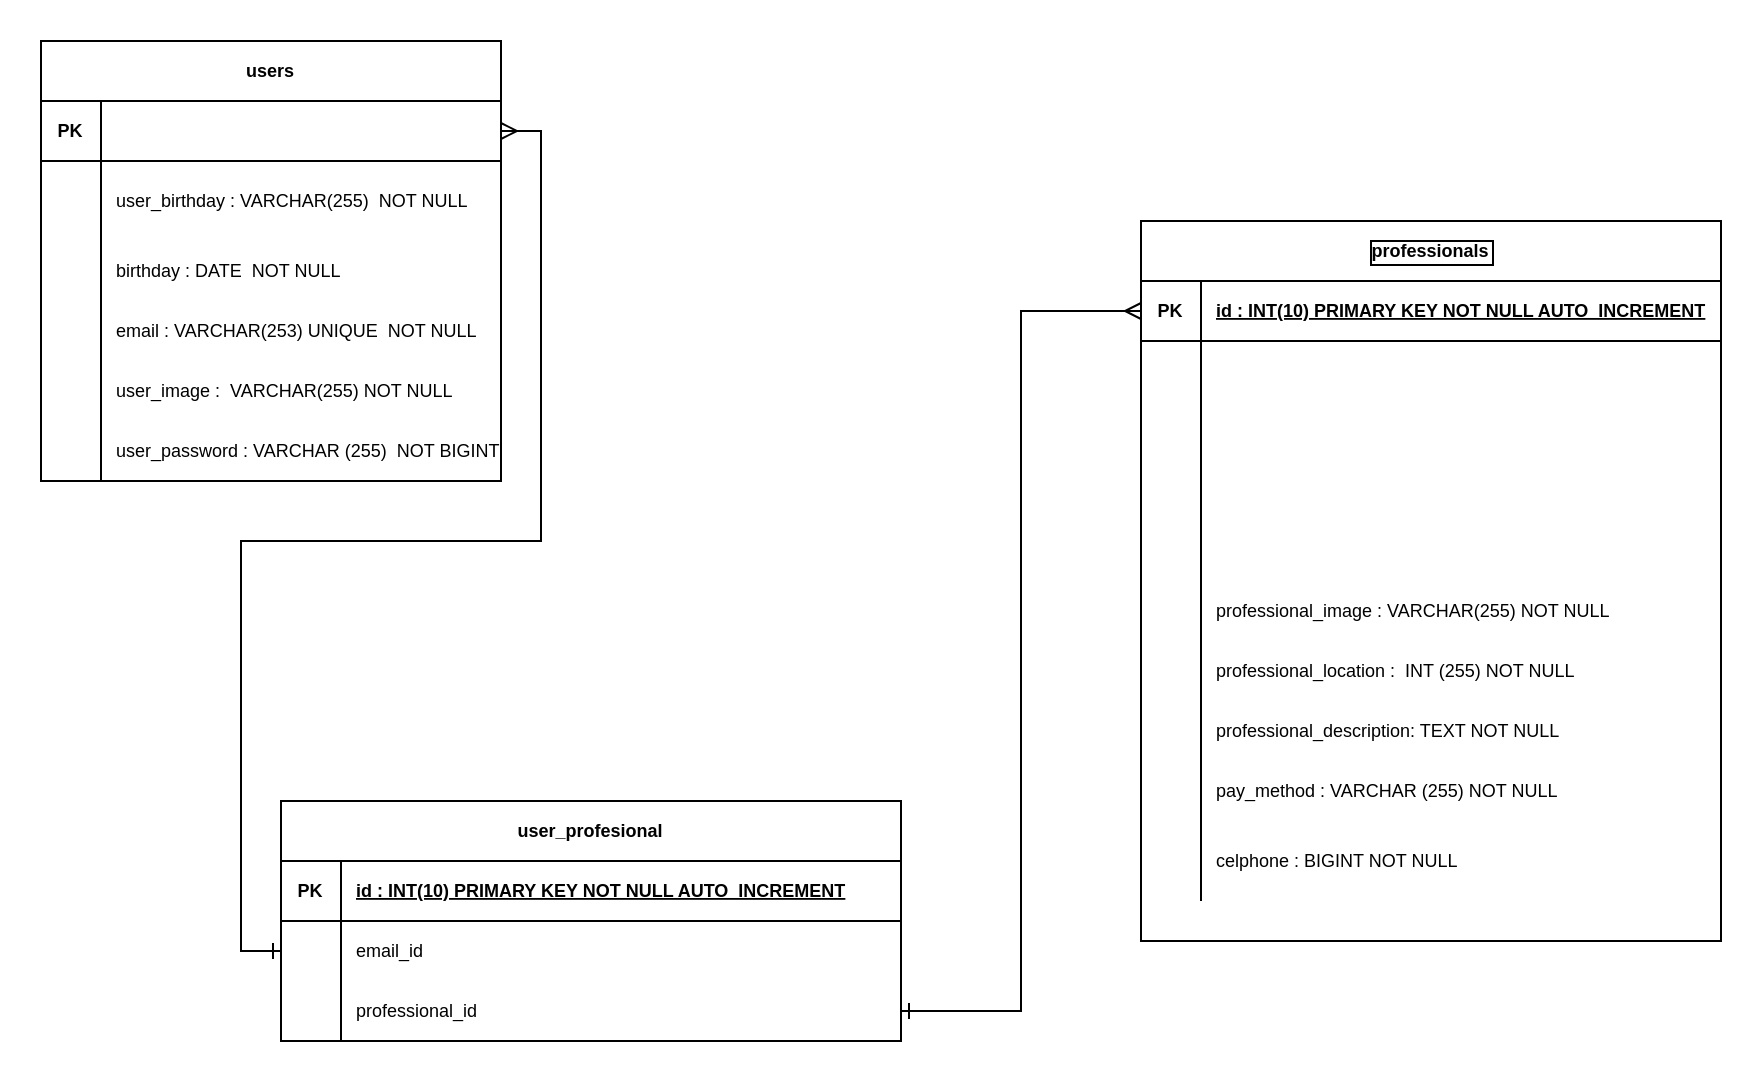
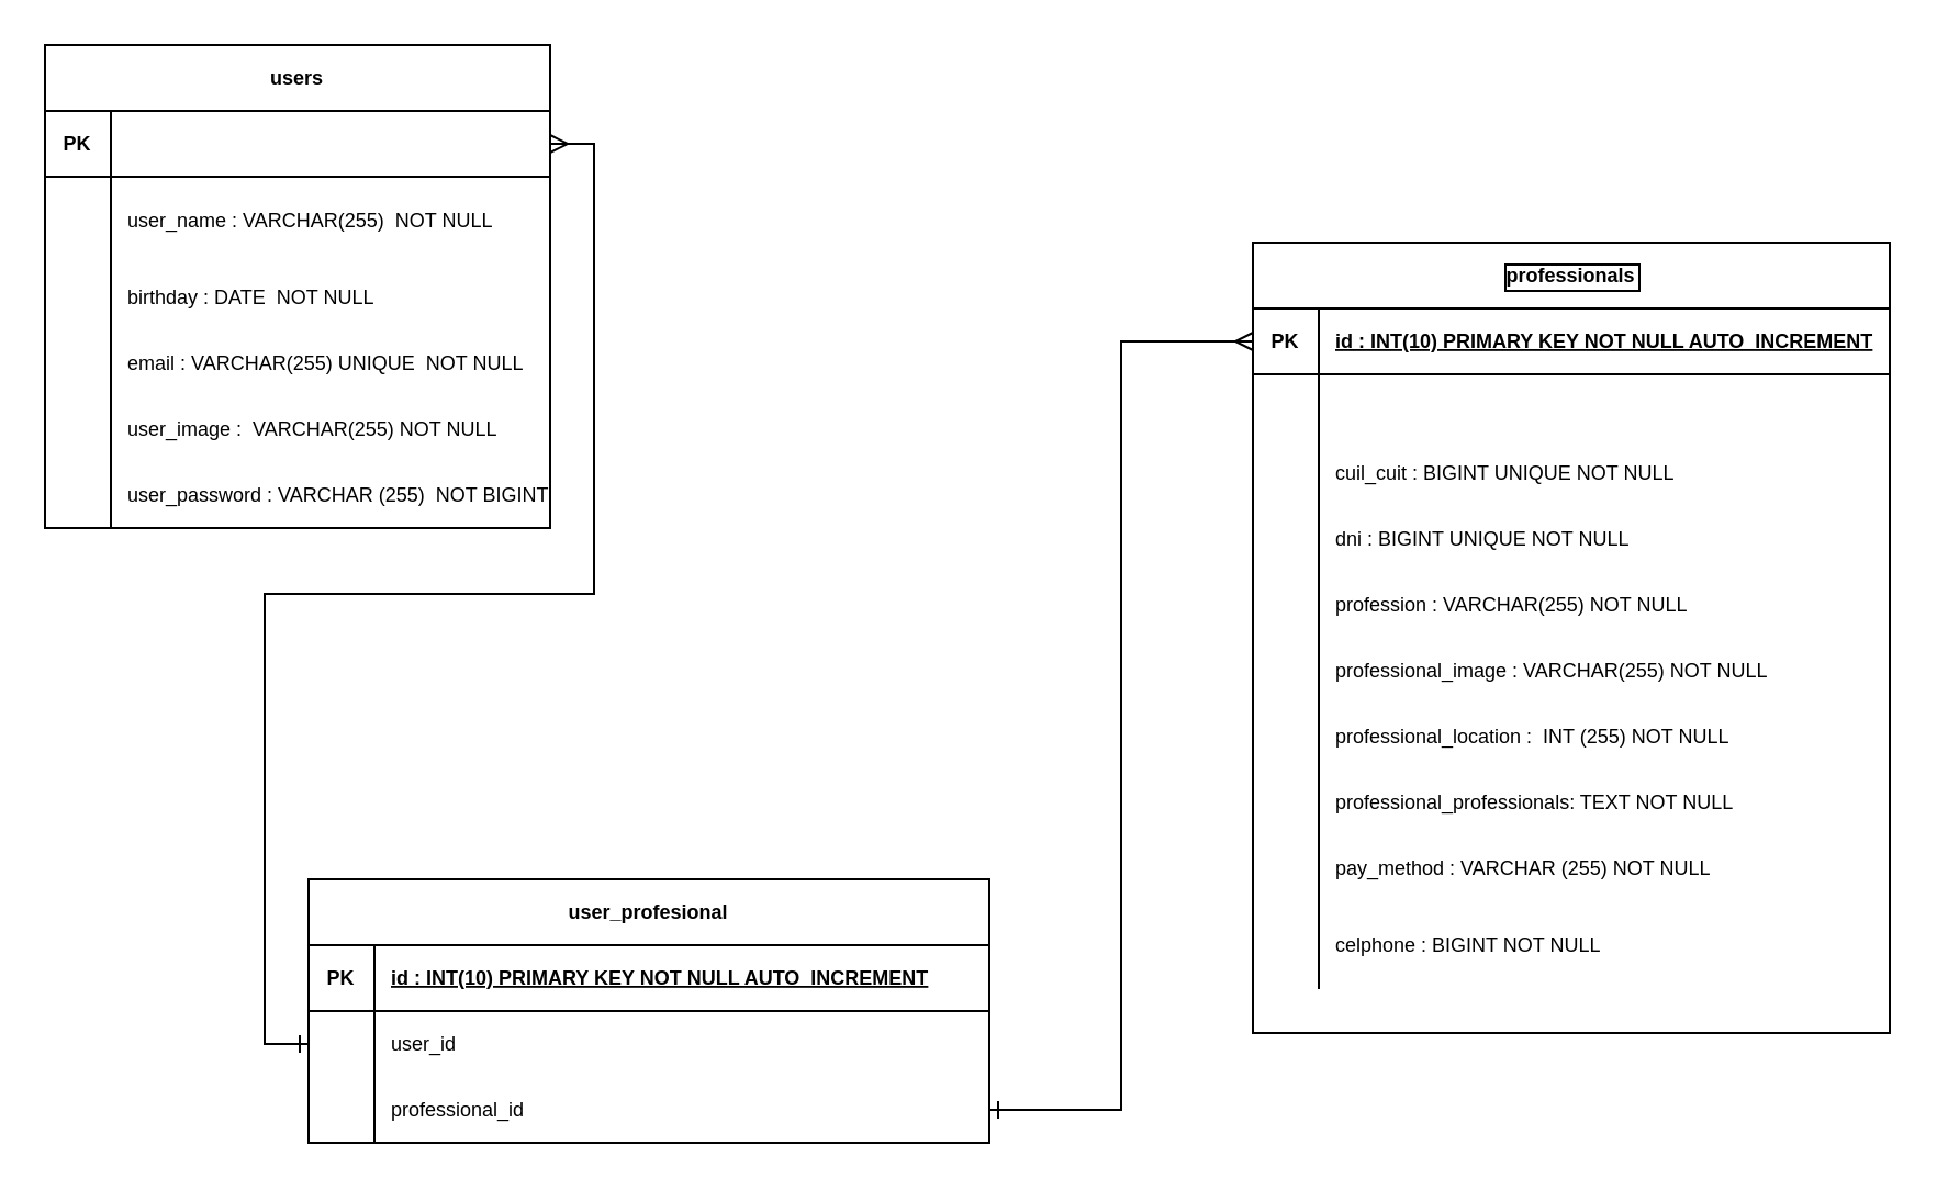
  <mxCell id="0" />
  <mxCell id="1" parent="0" />
  <mxCell id="2" value="users" style="shape=table;startSize=30;container=1;collapsible=1;childLayout=tableLayout;fixedRows=1;rowLines=0;fontStyle=1;align=center;resizeLast=1;fontSize=9;" parent="1" vertex="1"><mxGeometry y="20" width="230" height="220" as="geometry" x="20"><mxRectangle x="80" y="120" width="60" height="30" as="alternateBounds" /></mxGeometry></mxCell>
  <mxCell id="3" value="" style="shape=partialRectangle;collapsible=0;dropTarget=0;pointerEvents=0;fillColor=none;top=0;left=0;bottom=1;right=0;points=[[0,0.5],[1,0.5]];portConstraint=eastwest;fontSize=9;" parent="2" vertex="1"><mxGeometry y="30" width="230" height="30" as="geometry" /></mxCell>
  <mxCell id="4" value="PK" style="shape=partialRectangle;connectable=0;fillColor=none;top=0;left=0;bottom=0;right=0;fontStyle=1;overflow=hidden;fontSize=9;" parent="3" vertex="1"><mxGeometry width="30" height="30" as="geometry" /></mxCell>
  <mxCell id="5" value="" style="shape=partialRectangle;collapsible=0;dropTarget=0;pointerEvents=0;fillColor=none;top=0;left=0;bottom=0;right=0;points=[[0,0.5],[1,0.5]];portConstraint=eastwest;fontSize=9;" parent="2" vertex="1"><mxGeometry y="60" width="230" height="40" as="geometry" /></mxCell>
  <mxCell id="6" value="" style="shape=partialRectangle;connectable=0;fillColor=none;top=0;left=0;bottom=0;right=0;editable=1;overflow=hidden;fontSize=9;" parent="5" vertex="1"><mxGeometry width="30" height="40" as="geometry" /></mxCell>
- <mxCell id="7" value="user_birthday : VARCHAR(255)  NOT NULL" style="shape=partialRectangle;connectable=0;fillColor=none;top=0;left=0;bottom=0;right=0;align=left;spacingLeft=6;overflow=hidden;fontSize=9;" parent="5" vertex="1"><mxGeometry x="30" width="200" height="40" as="geometry" /></mxCell>
+ <mxCell id="7" value="user_name : VARCHAR(255)  NOT NULL" style="shape=partialRectangle;connectable=0;fillColor=none;top=0;left=0;bottom=0;right=0;align=left;spacingLeft=6;overflow=hidden;fontSize=9;" parent="5" vertex="1"><mxGeometry x="30" width="200" height="40" as="geometry" /></mxCell>
  <mxCell id="8" value="" style="shape=partialRectangle;collapsible=0;dropTarget=0;pointerEvents=0;fillColor=none;top=0;left=0;bottom=0;right=0;points=[[0,0.5],[1,0.5]];portConstraint=eastwest;fontSize=9;" parent="2" vertex="1"><mxGeometry y="100" width="230" height="30" as="geometry" /></mxCell>
  <mxCell id="9" value="" style="shape=partialRectangle;connectable=0;fillColor=none;top=0;left=0;bottom=0;right=0;editable=1;overflow=hidden;fontSize=9;" parent="8" vertex="1"><mxGeometry width="30" height="30" as="geometry" /></mxCell>
  <mxCell id="10" value="birthday : DATE  NOT NULL" style="shape=partialRectangle;connectable=0;fillColor=none;top=0;left=0;bottom=0;right=0;align=left;spacingLeft=6;overflow=hidden;fontSize=9;" parent="8" vertex="1"><mxGeometry x="30" width="200" height="30" as="geometry" /></mxCell>
  <mxCell id="11" value="" style="shape=partialRectangle;collapsible=0;dropTarget=0;pointerEvents=0;fillColor=none;top=0;left=0;bottom=0;right=0;points=[[0,0.5],[1,0.5]];portConstraint=eastwest;fontSize=9;" parent="2" vertex="1"><mxGeometry y="130" width="230" height="30" as="geometry" /></mxCell>
  <mxCell id="12" value="" style="shape=partialRectangle;connectable=0;fillColor=none;top=0;left=0;bottom=0;right=0;editable=1;overflow=hidden;fontSize=9;" parent="11" vertex="1"><mxGeometry width="30" height="30" as="geometry" /></mxCell>
- <mxCell id="13" value="email : VARCHAR(253) UNIQUE  NOT NULL" style="shape=partialRectangle;connectable=0;fillColor=none;top=0;left=0;bottom=0;right=0;align=left;spacingLeft=6;overflow=hidden;fontSize=9;" parent="11" vertex="1"><mxGeometry x="30" width="200" height="30" as="geometry" /></mxCell>
+ <mxCell id="13" value="email : VARCHAR(255) UNIQUE  NOT NULL" style="shape=partialRectangle;connectable=0;fillColor=none;top=0;left=0;bottom=0;right=0;align=left;spacingLeft=6;overflow=hidden;fontSize=9;" parent="11" vertex="1"><mxGeometry x="30" width="200" height="30" as="geometry" /></mxCell>
  <mxCell id="14" value="" style="shape=partialRectangle;collapsible=0;dropTarget=0;pointerEvents=0;fillColor=none;top=0;left=0;bottom=0;right=0;points=[[0,0.5],[1,0.5]];portConstraint=eastwest;fontSize=9;" parent="2" vertex="1"><mxGeometry y="160" width="230" height="30" as="geometry" /></mxCell>
  <mxCell id="15" value="" style="shape=partialRectangle;connectable=0;fillColor=none;top=0;left=0;bottom=0;right=0;editable=1;overflow=hidden;fontSize=9;" parent="14" vertex="1"><mxGeometry width="30" height="30" as="geometry" /></mxCell>
  <mxCell id="16" value="user_image :  VARCHAR(255) NOT NULL" style="shape=partialRectangle;connectable=0;fillColor=none;top=0;left=0;bottom=0;right=0;align=left;spacingLeft=6;overflow=hidden;fontSize=9;" parent="14" vertex="1"><mxGeometry x="30" width="200" height="30" as="geometry" /></mxCell>
  <mxCell id="17" value="" style="shape=partialRectangle;collapsible=0;dropTarget=0;pointerEvents=0;fillColor=none;top=0;left=0;bottom=0;right=0;points=[[0,0.5],[1,0.5]];portConstraint=eastwest;fontSize=9;" parent="2" vertex="1"><mxGeometry y="190" width="230" height="30" as="geometry" /></mxCell>
  <mxCell id="18" value="" style="shape=partialRectangle;connectable=0;fillColor=none;top=0;left=0;bottom=0;right=0;editable=1;overflow=hidden;fontSize=9;" parent="17" vertex="1"><mxGeometry width="30" height="30" as="geometry" /></mxCell>
  <mxCell id="19" value="user_password : VARCHAR (255)  NOT BIGINT" style="shape=partialRectangle;connectable=0;fillColor=none;top=0;left=0;bottom=0;right=0;align=left;spacingLeft=6;overflow=hidden;fontSize=9;" parent="17" vertex="1"><mxGeometry x="30" width="200" height="30" as="geometry" /></mxCell>
  <mxCell id="20" value="professionals" style="shape=table;startSize=30;container=1;collapsible=1;childLayout=tableLayout;fixedRows=1;rowLines=0;fontStyle=1;align=center;resizeLast=1;labelBorderColor=#000000;fontSize=9;" parent="1" vertex="1"><mxGeometry x="570" y="110" width="290" height="360" as="geometry"><mxRectangle x="440" y="120" width="100" height="30" as="alternateBounds" /></mxGeometry></mxCell>
  <mxCell id="21" value="" style="shape=partialRectangle;collapsible=0;dropTarget=0;pointerEvents=0;fillColor=none;top=0;left=0;bottom=1;right=0;points=[[0,0.5],[1,0.5]];portConstraint=eastwest;fontSize=9;" parent="20" vertex="1"><mxGeometry y="30" width="290" height="30" as="geometry" /></mxCell>
  <mxCell id="22" value="PK" style="shape=partialRectangle;connectable=0;fillColor=none;top=0;left=0;bottom=0;right=0;fontStyle=1;overflow=hidden;fontSize=9;" parent="21" vertex="1"><mxGeometry width="30" height="30" as="geometry" /></mxCell>
  <mxCell id="23" value="id : INT(10) PRIMARY KEY NOT NULL AUTO_INCREMENT" style="shape=partialRectangle;connectable=0;fillColor=none;top=0;left=0;bottom=0;right=0;align=left;spacingLeft=6;fontStyle=5;overflow=hidden;fontSize=9;" parent="21" vertex="1"><mxGeometry x="30" width="260" height="30" as="geometry" /></mxCell>
  <mxCell id="24" value="" style="shape=partialRectangle;collapsible=0;dropTarget=0;pointerEvents=0;fillColor=none;top=0;left=0;bottom=0;right=0;points=[[0,0.5],[1,0.5]];portConstraint=eastwest;fontSize=9;" parent="20" vertex="1"><mxGeometry y="60" width="290" height="30" as="geometry" /></mxCell>
  <mxCell id="25" value="" style="shape=partialRectangle;connectable=0;fillColor=none;top=0;left=0;bottom=0;right=0;editable=1;overflow=hidden;fontSize=9;" parent="24" vertex="1"><mxGeometry width="30" height="30" as="geometry" /></mxCell>
  <mxCell id="26" value="" style="shape=partialRectangle;collapsible=0;dropTarget=0;pointerEvents=0;fillColor=none;top=0;left=0;bottom=0;right=0;points=[[0,0.5],[1,0.5]];portConstraint=eastwest;fontSize=9;" parent="20" vertex="1"><mxGeometry y="90" width="290" height="30" as="geometry" /></mxCell>
  <mxCell id="27" value="" style="shape=partialRectangle;connectable=0;fillColor=none;top=0;left=0;bottom=0;right=0;editable=1;overflow=hidden;fontSize=9;" parent="26" vertex="1"><mxGeometry width="30" height="30" as="geometry" /></mxCell>
+ <mxCell id="28" value="cuil_cuit : BIGINT UNIQUE NOT NULL" style="shape=partialRectangle;connectable=0;fillColor=none;top=0;left=0;bottom=0;right=0;align=left;spacingLeft=6;overflow=hidden;fontSize=9;" parent="26" vertex="1"><mxGeometry x="30" width="260" height="30" as="geometry" /></mxCell>
  <mxCell id="29" value="" style="shape=partialRectangle;collapsible=0;dropTarget=0;pointerEvents=0;fillColor=none;top=0;left=0;bottom=0;right=0;points=[[0,0.5],[1,0.5]];portConstraint=eastwest;fontSize=9;" parent="20" vertex="1"><mxGeometry y="120" width="290" height="30" as="geometry" /></mxCell>
  <mxCell id="30" value="" style="shape=partialRectangle;connectable=0;fillColor=none;top=0;left=0;bottom=0;right=0;editable=1;overflow=hidden;fontSize=9;" parent="29" vertex="1"><mxGeometry width="30" height="30" as="geometry" /></mxCell>
+ <mxCell id="31" value="dni : BIGINT UNIQUE NOT NULL" style="shape=partialRectangle;connectable=0;fillColor=none;top=0;left=0;bottom=0;right=0;align=left;spacingLeft=6;overflow=hidden;fontSize=9;" parent="29" vertex="1"><mxGeometry x="30" width="260" height="30" as="geometry" /></mxCell>
  <mxCell id="32" value="" style="shape=partialRectangle;collapsible=0;dropTarget=0;pointerEvents=0;fillColor=none;top=0;left=0;bottom=0;right=0;points=[[0,0.5],[1,0.5]];portConstraint=eastwest;fontSize=9;" parent="20" vertex="1"><mxGeometry y="150" width="290" height="30" as="geometry" /></mxCell>
  <mxCell id="33" value="" style="shape=partialRectangle;connectable=0;fillColor=none;top=0;left=0;bottom=0;right=0;editable=1;overflow=hidden;fontSize=9;" parent="32" vertex="1"><mxGeometry width="30" height="30" as="geometry" /></mxCell>
+ <mxCell id="34" value="profession : VARCHAR(255) NOT NULL" style="shape=partialRectangle;connectable=0;fillColor=none;top=0;left=0;bottom=0;right=0;align=left;spacingLeft=6;overflow=hidden;fontSize=9;" parent="32" vertex="1"><mxGeometry x="30" width="260" height="30" as="geometry" /></mxCell>
  <mxCell id="35" value="" style="shape=partialRectangle;collapsible=0;dropTarget=0;pointerEvents=0;fillColor=none;top=0;left=0;bottom=0;right=0;points=[[0,0.5],[1,0.5]];portConstraint=eastwest;fontSize=9;" parent="20" vertex="1"><mxGeometry y="180" width="290" height="30" as="geometry" /></mxCell>
  <mxCell id="36" value="" style="shape=partialRectangle;connectable=0;fillColor=none;top=0;left=0;bottom=0;right=0;editable=1;overflow=hidden;fontSize=9;" parent="35" vertex="1"><mxGeometry width="30" height="30" as="geometry" /></mxCell>
  <mxCell id="37" value="professional_image : VARCHAR(255) NOT NULL " style="shape=partialRectangle;connectable=0;fillColor=none;top=0;left=0;bottom=0;right=0;align=left;spacingLeft=6;overflow=hidden;fontSize=9;" parent="35" vertex="1"><mxGeometry x="30" width="260" height="30" as="geometry" /></mxCell>
  <mxCell id="38" value="" style="shape=partialRectangle;collapsible=0;dropTarget=0;pointerEvents=0;fillColor=none;top=0;left=0;bottom=0;right=0;points=[[0,0.5],[1,0.5]];portConstraint=eastwest;fontSize=9;" parent="20" vertex="1"><mxGeometry y="210" width="290" height="30" as="geometry" /></mxCell>
  <mxCell id="39" value="" style="shape=partialRectangle;connectable=0;fillColor=none;top=0;left=0;bottom=0;right=0;editable=1;overflow=hidden;fontSize=9;" parent="38" vertex="1"><mxGeometry width="30" height="30" as="geometry" /></mxCell>
  <mxCell id="40" value="professional_location :  INT (255) NOT NULL" style="shape=partialRectangle;connectable=0;fillColor=none;top=0;left=0;bottom=0;right=0;align=left;spacingLeft=6;overflow=hidden;fontSize=9;" parent="38" vertex="1"><mxGeometry x="30" width="260" height="30" as="geometry" /></mxCell>
  <mxCell id="41" value="" style="shape=partialRectangle;collapsible=0;dropTarget=0;pointerEvents=0;fillColor=none;top=0;left=0;bottom=0;right=0;points=[[0,0.5],[1,0.5]];portConstraint=eastwest;fontSize=9;" parent="20" vertex="1"><mxGeometry y="240" width="290" height="30" as="geometry" /></mxCell>
  <mxCell id="42" value="" style="shape=partialRectangle;connectable=0;fillColor=none;top=0;left=0;bottom=0;right=0;editable=1;overflow=hidden;fontSize=9;" parent="41" vertex="1"><mxGeometry width="30" height="30" as="geometry" /></mxCell>
- <mxCell id="43" value="professional_description: TEXT NOT NULL" style="shape=partialRectangle;connectable=0;fillColor=none;top=0;left=0;bottom=0;right=0;align=left;spacingLeft=6;overflow=hidden;fontSize=9;" parent="41" vertex="1"><mxGeometry x="30" width="260" height="30" as="geometry" /></mxCell>
+ <mxCell id="43" value="professional_professionals: TEXT NOT NULL" style="shape=partialRectangle;connectable=0;fillColor=none;top=0;left=0;bottom=0;right=0;align=left;spacingLeft=6;overflow=hidden;fontSize=9;" parent="41" vertex="1"><mxGeometry x="30" width="260" height="30" as="geometry" /></mxCell>
  <mxCell id="44" value="" style="shape=partialRectangle;collapsible=0;dropTarget=0;pointerEvents=0;fillColor=none;top=0;left=0;bottom=0;right=0;points=[[0,0.5],[1,0.5]];portConstraint=eastwest;fontSize=9;" parent="20" vertex="1"><mxGeometry y="270" width="290" height="30" as="geometry" /></mxCell>
  <mxCell id="45" value="" style="shape=partialRectangle;connectable=0;fillColor=none;top=0;left=0;bottom=0;right=0;editable=1;overflow=hidden;fontSize=9;" parent="44" vertex="1"><mxGeometry width="30" height="30" as="geometry" /></mxCell>
  <mxCell id="46" value="pay_method : VARCHAR (255) NOT NULL" style="shape=partialRectangle;connectable=0;fillColor=none;top=0;left=0;bottom=0;right=0;align=left;spacingLeft=6;overflow=hidden;fontSize=9;" parent="44" vertex="1"><mxGeometry x="30" width="260" height="30" as="geometry" /></mxCell>
  <mxCell id="47" value="" style="shape=partialRectangle;collapsible=0;dropTarget=0;pointerEvents=0;fillColor=none;top=0;left=0;bottom=0;right=0;points=[[0,0.5],[1,0.5]];portConstraint=eastwest;fontSize=9;" parent="20" vertex="1"><mxGeometry y="300" width="290" height="40" as="geometry" /></mxCell>
  <mxCell id="48" value="" style="shape=partialRectangle;connectable=0;fillColor=none;top=0;left=0;bottom=0;right=0;editable=1;overflow=hidden;fontSize=9;" parent="47" vertex="1"><mxGeometry width="30" height="40" as="geometry" /></mxCell>
  <mxCell id="49" value="celphone : BIGINT NOT NULL" style="shape=partialRectangle;connectable=0;fillColor=none;top=0;left=0;bottom=0;right=0;align=left;spacingLeft=6;overflow=hidden;fontSize=9;" parent="47" vertex="1"><mxGeometry x="30" width="260" height="40" as="geometry" /></mxCell>
  <mxCell id="50" value="user_profesional" style="shape=table;startSize=30;container=1;collapsible=1;childLayout=tableLayout;fixedRows=1;rowLines=0;fontStyle=1;align=center;resizeLast=1;fontSize=9;" vertex="1" parent="1"><mxGeometry x="140" y="400" width="310" height="120" as="geometry" /></mxCell>
  <mxCell id="51" value="" style="shape=partialRectangle;collapsible=0;dropTarget=0;pointerEvents=0;fillColor=none;top=0;left=0;bottom=1;right=0;points=[[0,0.5],[1,0.5]];portConstraint=eastwest;fontSize=9;" vertex="1" parent="50"><mxGeometry y="30" width="310" height="30" as="geometry" /></mxCell>
  <mxCell id="52" value="PK" style="shape=partialRectangle;connectable=0;fillColor=none;top=0;left=0;bottom=0;right=0;fontStyle=1;overflow=hidden;fontSize=9;" vertex="1" parent="51"><mxGeometry width="30" height="30" as="geometry" /></mxCell>
  <mxCell id="53" value="id : INT(10) PRIMARY KEY NOT NULL AUTO_INCREMENT" style="shape=partialRectangle;connectable=0;fillColor=none;top=0;left=0;bottom=0;right=0;align=left;spacingLeft=6;fontStyle=5;overflow=hidden;fontSize=9;" vertex="1" parent="51"><mxGeometry x="30" width="280" height="30" as="geometry" /></mxCell>
  <mxCell id="54" value="" style="shape=partialRectangle;collapsible=0;dropTarget=0;pointerEvents=0;fillColor=none;top=0;left=0;bottom=0;right=0;points=[[0,0.5],[1,0.5]];portConstraint=eastwest;fontSize=9;" vertex="1" parent="50"><mxGeometry y="60" width="310" height="30" as="geometry" /></mxCell>
  <mxCell id="55" value="" style="shape=partialRectangle;connectable=0;fillColor=none;top=0;left=0;bottom=0;right=0;editable=1;overflow=hidden;fontSize=9;" vertex="1" parent="54"><mxGeometry width="30" height="30" as="geometry" /></mxCell>
- <mxCell id="56" value="email_id" style="shape=partialRectangle;connectable=0;fillColor=none;top=0;left=0;bottom=0;right=0;align=left;spacingLeft=6;overflow=hidden;fontSize=9;" vertex="1" parent="54"><mxGeometry x="30" width="280" height="30" as="geometry" /></mxCell>
+ <mxCell id="56" value="user_id" style="shape=partialRectangle;connectable=0;fillColor=none;top=0;left=0;bottom=0;right=0;align=left;spacingLeft=6;overflow=hidden;fontSize=9;" vertex="1" parent="54"><mxGeometry x="30" width="280" height="30" as="geometry" /></mxCell>
  <mxCell id="57" value="" style="shape=partialRectangle;collapsible=0;dropTarget=0;pointerEvents=0;fillColor=none;top=0;left=0;bottom=0;right=0;points=[[0,0.5],[1,0.5]];portConstraint=eastwest;fontSize=9;" vertex="1" parent="50"><mxGeometry y="90" width="310" height="30" as="geometry" /></mxCell>
  <mxCell id="58" value="" style="shape=partialRectangle;connectable=0;fillColor=none;top=0;left=0;bottom=0;right=0;editable=1;overflow=hidden;fontSize=9;" vertex="1" parent="57"><mxGeometry width="30" height="30" as="geometry" /></mxCell>
  <mxCell id="59" value="professional_id" style="shape=partialRectangle;connectable=0;fillColor=none;top=0;left=0;bottom=0;right=0;align=left;spacingLeft=6;overflow=hidden;fontSize=9;" vertex="1" parent="57"><mxGeometry x="30" width="280" height="30" as="geometry" /></mxCell>
  <mxCell id="60" style="edgeStyle=orthogonalEdgeStyle;rounded=0;orthogonalLoop=1;jettySize=auto;html=1;entryX=1;entryY=0.5;entryDx=0;entryDy=0;startArrow=ERone;startFill=0;endArrow=ERmany;endFill=0;" edge="1" parent="1" source="54" target="3"><mxGeometry relative="1" as="geometry"><Array as="points"><mxPoint x="120" y="475" /><mxPoint x="120" y="270" /><mxPoint x="270" y="270" /><mxPoint x="270" y="65" /></Array></mxGeometry></mxCell>
  <mxCell id="61" style="edgeStyle=orthogonalEdgeStyle;rounded=0;orthogonalLoop=1;jettySize=auto;html=1;entryX=0;entryY=0.5;entryDx=0;entryDy=0;endArrow=ERmany;endFill=0;startArrow=ERone;startFill=0;" edge="1" parent="1" source="57" target="21"><mxGeometry relative="1" as="geometry" /></mxCell>
